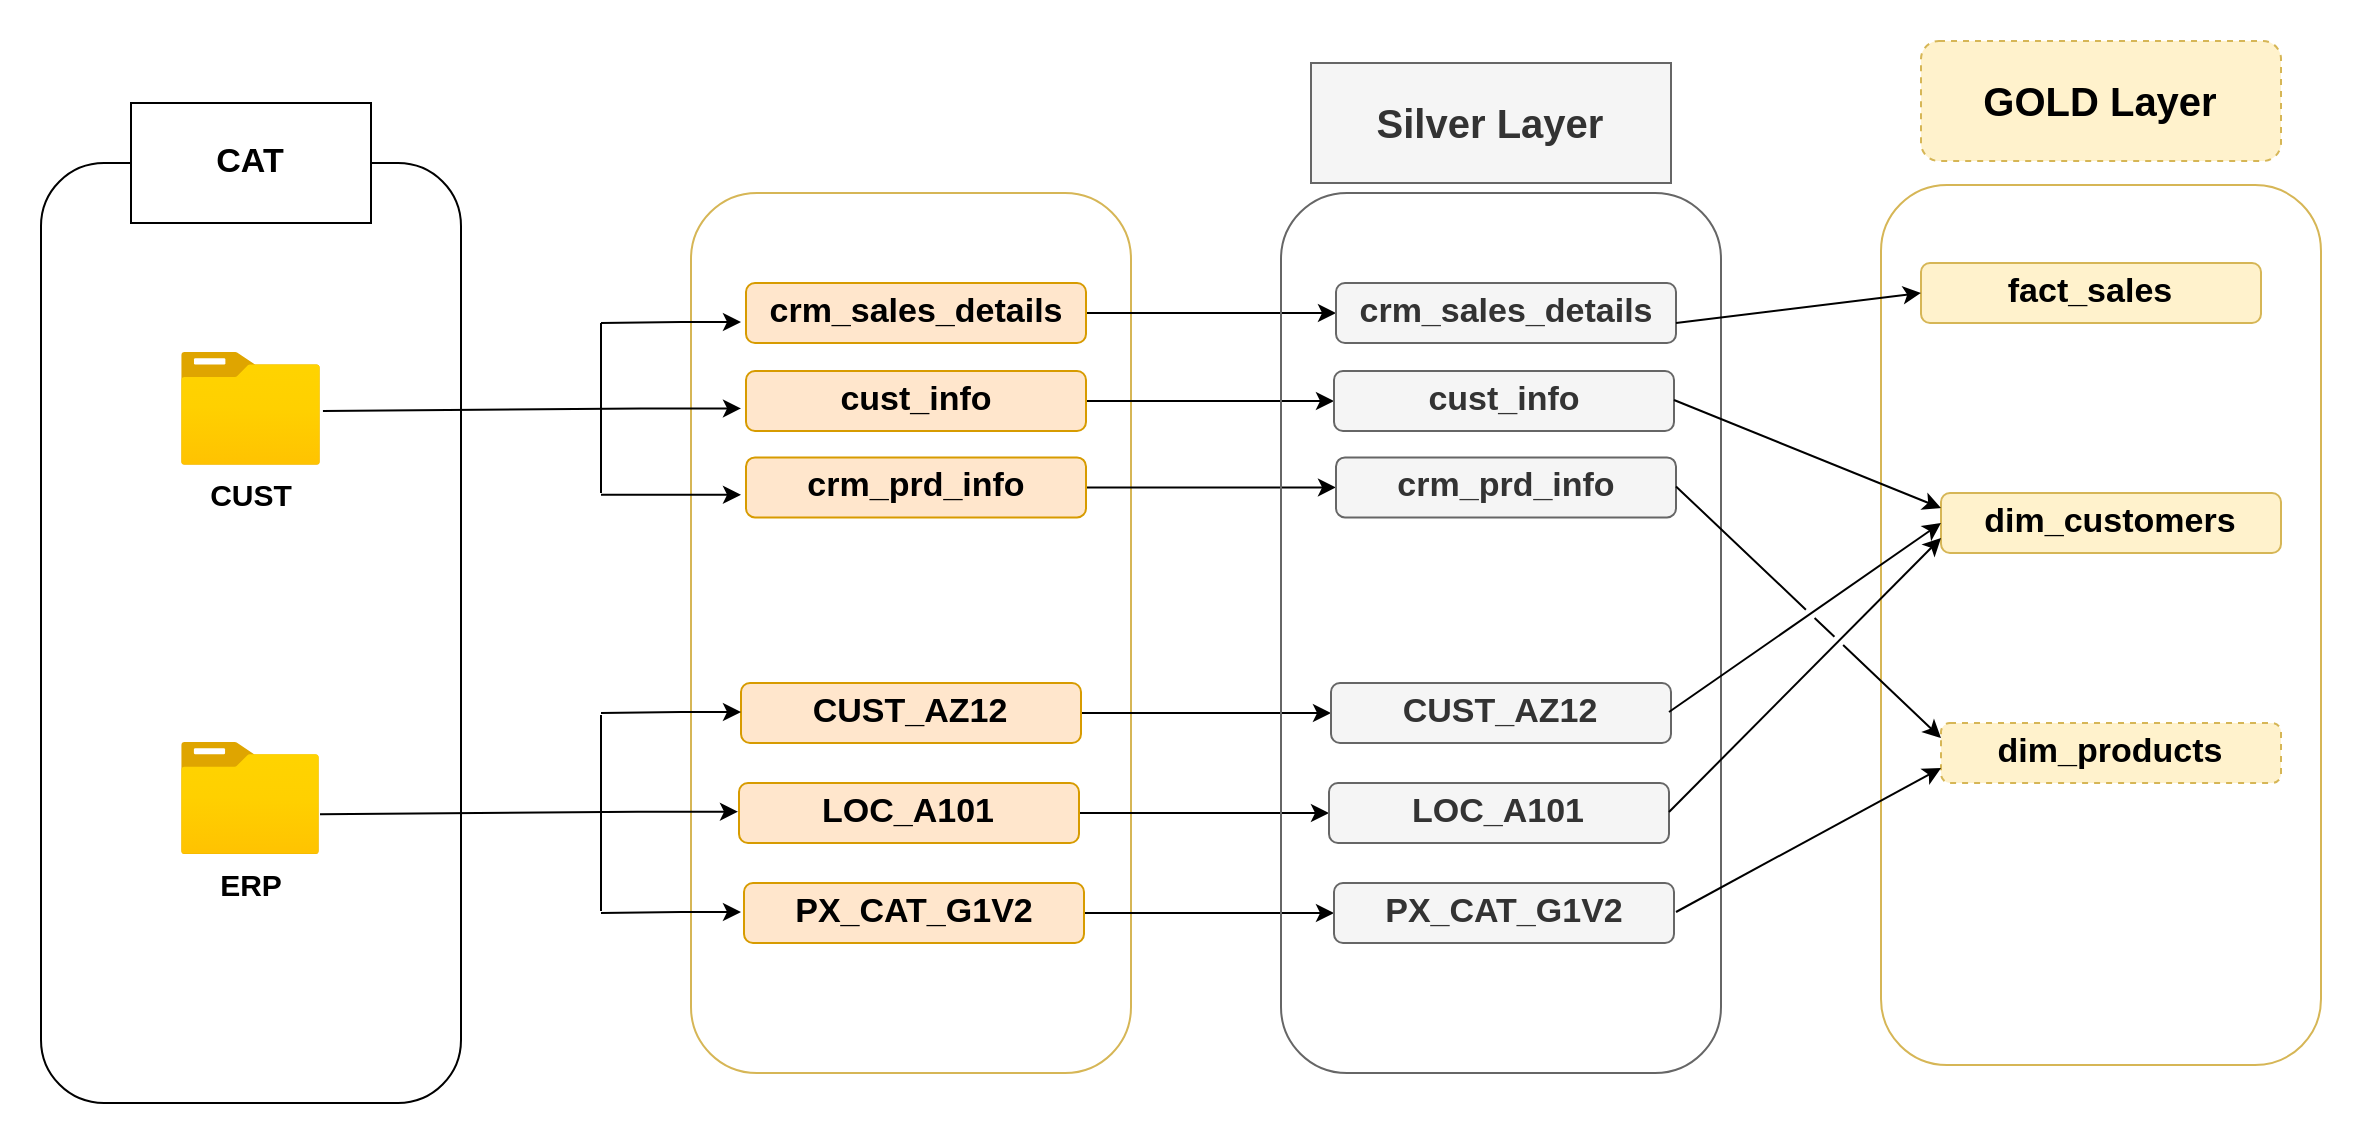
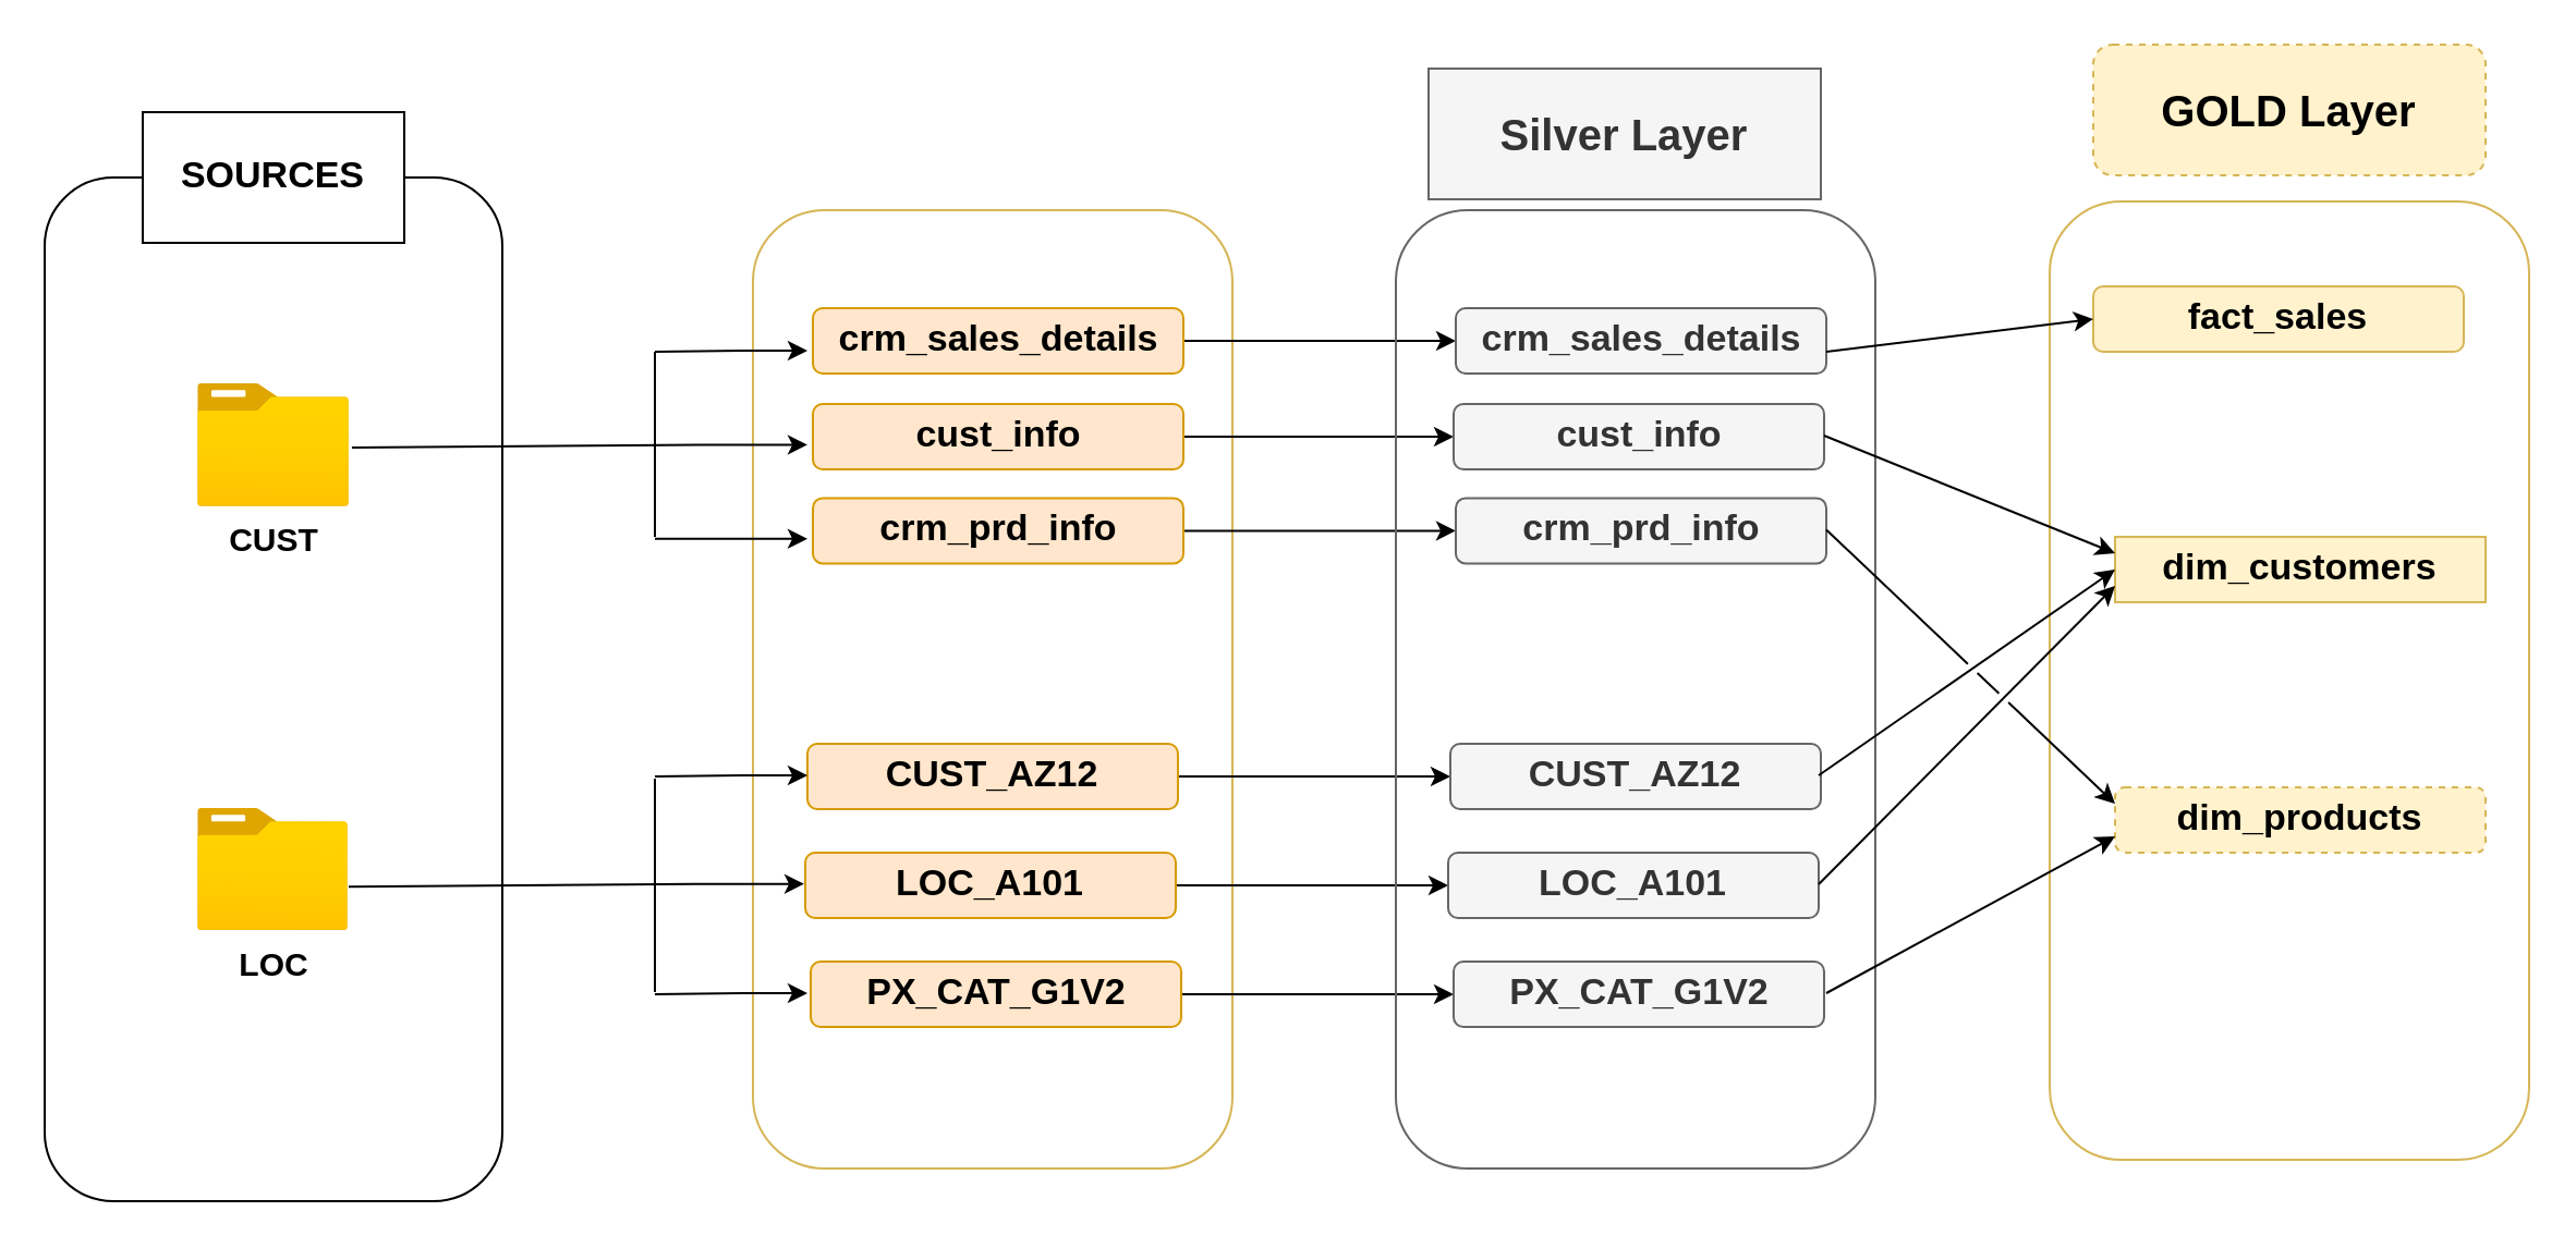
  <mxCell id="0" />
  <mxCell id="1" parent="0" />
  <mxCell id="2" value="" style="rounded=1;whiteSpace=wrap;html=1;" parent="1" vertex="1"><mxGeometry x="20" y="81" width="210" height="470" as="geometry" /></mxCell>
- <mxCell id="3" value="CAT" style="rounded=0;whiteSpace=wrap;html=1;fontSize=17;fontStyle=1" parent="1" vertex="1"><mxGeometry x="65" y="51" width="120" height="60" as="geometry" /></mxCell>
+ <mxCell id="3" value="SOURCES" style="rounded=0;whiteSpace=wrap;html=1;fontSize=17;fontStyle=1" parent="1" vertex="1"><mxGeometry x="65" y="51" width="120" height="60" as="geometry" /></mxCell>
  <mxCell id="4" value="CUST" style="image;aspect=fixed;html=1;points=[];align=center;fontSize=15;image=img/lib/azure2/general/Folder_Blank.svg;fontStyle=1" parent="1" vertex="1"><mxGeometry x="90.5" y="176" width="69.5" height="56.41" as="geometry" /></mxCell>
- <mxCell id="5" value="ERP" style="image;aspect=fixed;html=1;points=[];align=center;fontSize=15;image=img/lib/azure2/general/Folder_Blank.svg;fontStyle=1" parent="1" vertex="1"><mxGeometry x="90.5" y="371" width="69" height="56.0" as="geometry" /></mxCell>
+ <mxCell id="5" value="LOC" style="image;aspect=fixed;html=1;points=[];align=center;fontSize=15;image=img/lib/azure2/general/Folder_Blank.svg;fontStyle=1" parent="1" vertex="1"><mxGeometry x="90.5" y="371" width="69" height="56.0" as="geometry" /></mxCell>
  <mxCell id="6" value="" style="rounded=1;whiteSpace=wrap;html=1;fillColor=none;strokeColor=#d6b656;" parent="1" vertex="1"><mxGeometry x="345" y="96" width="220" height="440" as="geometry" /></mxCell>
  <mxCell id="7" style="edgeStyle=orthogonalEdgeStyle;rounded=0;orthogonalLoop=1;jettySize=auto;html=1;exitX=1;exitY=0.5;exitDx=0;exitDy=0;" parent="1" source="8" target="29" edge="1"><mxGeometry relative="1" as="geometry" /></mxCell>
  <mxCell id="8" value="cust_info" style="rounded=1;whiteSpace=wrap;html=1;fontStyle=1;fontSize=17;fillColor=#ffe6cc;strokeColor=#d79b00;" parent="1" vertex="1"><mxGeometry x="372.5" y="185" width="170" height="30" as="geometry" /></mxCell>
  <mxCell id="9" style="edgeStyle=orthogonalEdgeStyle;rounded=0;orthogonalLoop=1;jettySize=auto;html=1;exitX=1;exitY=0.5;exitDx=0;exitDy=0;" parent="1" source="10" target="30" edge="1"><mxGeometry relative="1" as="geometry" /></mxCell>
  <mxCell id="10" value="crm_prd_info" style="rounded=1;whiteSpace=wrap;html=1;fontStyle=1;fontSize=17;fillColor=#ffe6cc;strokeColor=#d79b00;" parent="1" vertex="1"><mxGeometry x="372.5" y="228.2" width="170" height="30" as="geometry" /></mxCell>
  <mxCell id="11" style="edgeStyle=orthogonalEdgeStyle;rounded=0;orthogonalLoop=1;jettySize=auto;html=1;exitX=1;exitY=0.5;exitDx=0;exitDy=0;entryX=0;entryY=0.5;entryDx=0;entryDy=0;" parent="1" source="12" target="31" edge="1"><mxGeometry relative="1" as="geometry" /></mxCell>
  <mxCell id="12" value="crm_sales_details" style="rounded=1;whiteSpace=wrap;html=1;fontStyle=1;fontSize=17;fillColor=#ffe6cc;strokeColor=#d79b00;" parent="1" vertex="1"><mxGeometry x="372.5" y="141" width="170" height="30" as="geometry" /></mxCell>
  <mxCell id="13" style="edgeStyle=orthogonalEdgeStyle;rounded=0;orthogonalLoop=1;jettySize=auto;html=1;exitX=1;exitY=0.5;exitDx=0;exitDy=0;entryX=0;entryY=0.5;entryDx=0;entryDy=0;" parent="1" source="14" target="32" edge="1"><mxGeometry relative="1" as="geometry" /></mxCell>
  <mxCell id="14" value="CUST_AZ12" style="rounded=1;whiteSpace=wrap;html=1;fontStyle=1;fontSize=17;fillColor=#ffe6cc;strokeColor=#d79b00;" parent="1" vertex="1"><mxGeometry x="370" y="341" width="170" height="30" as="geometry" /></mxCell>
  <mxCell id="15" style="edgeStyle=orthogonalEdgeStyle;rounded=0;orthogonalLoop=1;jettySize=auto;html=1;exitX=1;exitY=0.5;exitDx=0;exitDy=0;entryX=0;entryY=0.5;entryDx=0;entryDy=0;" parent="1" source="16" target="33" edge="1"><mxGeometry relative="1" as="geometry" /></mxCell>
  <mxCell id="16" value="LOC_A101" style="rounded=1;whiteSpace=wrap;html=1;fontStyle=1;fontSize=17;fillColor=#ffe6cc;strokeColor=#d79b00;" parent="1" vertex="1"><mxGeometry x="369" y="391" width="170" height="30" as="geometry" /></mxCell>
  <mxCell id="17" style="edgeStyle=orthogonalEdgeStyle;rounded=0;orthogonalLoop=1;jettySize=auto;html=1;exitX=1;exitY=0.5;exitDx=0;exitDy=0;entryX=0;entryY=0.5;entryDx=0;entryDy=0;" parent="1" source="18" target="34" edge="1"><mxGeometry relative="1" as="geometry" /></mxCell>
  <mxCell id="18" value="PX_CAT_G1V2" style="rounded=1;whiteSpace=wrap;html=1;fontStyle=1;fontSize=17;fillColor=#ffe6cc;strokeColor=#d79b00;" parent="1" vertex="1"><mxGeometry x="371.5" y="441" width="170" height="30" as="geometry" /></mxCell>
  <mxCell id="19" value="" style="endArrow=classic;html=1;rounded=0;" parent="1" edge="1"><mxGeometry width="50" height="50" relative="1" as="geometry"><mxPoint x="300" y="161" as="sourcePoint" /><mxPoint x="370" y="160.5" as="targetPoint" /><Array as="points"><mxPoint x="340" y="160.5" /></Array></mxGeometry></mxCell>
  <mxCell id="20" value="" style="endArrow=classic;html=1;rounded=0;exitX=1.014;exitY=0.514;exitDx=0;exitDy=0;exitPerimeter=0;" parent="1" source="4" edge="1"><mxGeometry width="50" height="50" relative="1" as="geometry"><mxPoint x="300" y="203.7" as="sourcePoint" /><mxPoint x="370" y="203.7" as="targetPoint" /><Array as="points"><mxPoint x="320" y="203.7" /><mxPoint x="340" y="203.7" /></Array></mxGeometry></mxCell>
  <mxCell id="21" value="" style="endArrow=classic;html=1;rounded=0;" parent="1" edge="1"><mxGeometry width="50" height="50" relative="1" as="geometry"><mxPoint x="300" y="246.91" as="sourcePoint" /><mxPoint x="370" y="246.91" as="targetPoint" /><Array as="points"><mxPoint x="340" y="246.91" /></Array></mxGeometry></mxCell>
  <mxCell id="22" value="" style="endArrow=none;html=1;rounded=0;" parent="1" edge="1"><mxGeometry width="50" height="50" relative="1" as="geometry"><mxPoint x="300" y="246" as="sourcePoint" /><mxPoint x="300" y="161" as="targetPoint" /><Array as="points" /></mxGeometry></mxCell>
  <mxCell id="23" value="" style="endArrow=classic;html=1;rounded=0;exitX=1.014;exitY=0.514;exitDx=0;exitDy=0;exitPerimeter=0;" parent="1" edge="1"><mxGeometry width="50" height="50" relative="1" as="geometry"><mxPoint x="159.5" y="406.65" as="sourcePoint" /><mxPoint x="368.5" y="405.35" as="targetPoint" /><Array as="points"><mxPoint x="318.5" y="405.35" /><mxPoint x="338.5" y="405.35" /></Array></mxGeometry></mxCell>
  <mxCell id="24" value="" style="endArrow=classic;html=1;rounded=0;" parent="1" edge="1"><mxGeometry width="50" height="50" relative="1" as="geometry"><mxPoint x="300" y="356" as="sourcePoint" /><mxPoint x="370" y="355.5" as="targetPoint" /><Array as="points"><mxPoint x="340" y="355.5" /></Array></mxGeometry></mxCell>
  <mxCell id="25" value="" style="endArrow=classic;html=1;rounded=0;" parent="1" edge="1"><mxGeometry width="50" height="50" relative="1" as="geometry"><mxPoint x="300" y="456" as="sourcePoint" /><mxPoint x="370" y="455.5" as="targetPoint" /><Array as="points"><mxPoint x="340" y="455.5" /></Array></mxGeometry></mxCell>
  <mxCell id="26" value="" style="endArrow=none;html=1;rounded=0;" parent="1" edge="1"><mxGeometry width="50" height="50" relative="1" as="geometry"><mxPoint x="300" y="455" as="sourcePoint" /><mxPoint x="300" y="357" as="targetPoint" /><Array as="points" /></mxGeometry></mxCell>
  <mxCell id="27" value="Silver Layer" style="whiteSpace=wrap;html=1;fontStyle=1;fontSize=20;fillColor=#f5f5f5;strokeColor=#666666;fontColor=#333333;rounded=0;" parent="1" vertex="1"><mxGeometry x="655" y="31" width="180" height="60" as="geometry" /></mxCell>
  <mxCell id="28" value="" style="rounded=1;whiteSpace=wrap;html=1;fillColor=none;strokeColor=#666666;fontColor=#333333;" parent="1" vertex="1"><mxGeometry x="640" y="96" width="220" height="440" as="geometry" /></mxCell>
  <mxCell id="29" value="cust_info" style="rounded=1;whiteSpace=wrap;html=1;fontStyle=1;fontSize=17;fillColor=#f5f5f5;strokeColor=#666666;fontColor=#333333;" parent="1" vertex="1"><mxGeometry x="666.5" y="185" width="170" height="30" as="geometry" /></mxCell>
  <mxCell id="30" value="crm_prd_info" style="rounded=1;whiteSpace=wrap;html=1;fontStyle=1;fontSize=17;fillColor=#f5f5f5;strokeColor=#666666;fontColor=#333333;" parent="1" vertex="1"><mxGeometry x="667.5" y="228.2" width="170" height="30" as="geometry" /></mxCell>
  <mxCell id="31" value="crm_sales_details" style="rounded=1;whiteSpace=wrap;html=1;fontStyle=1;fontSize=17;fillColor=#f5f5f5;strokeColor=#666666;fontColor=#333333;" parent="1" vertex="1"><mxGeometry x="667.5" y="141" width="170" height="30" as="geometry" /></mxCell>
  <mxCell id="32" value="CUST_AZ12" style="rounded=1;whiteSpace=wrap;html=1;fontStyle=1;fontSize=17;fillColor=#f5f5f5;strokeColor=#666666;fontColor=#333333;" parent="1" vertex="1"><mxGeometry x="665" y="341" width="170" height="30" as="geometry" /></mxCell>
  <mxCell id="33" value="LOC_A101" style="rounded=1;whiteSpace=wrap;html=1;fontStyle=1;fontSize=17;fillColor=#f5f5f5;strokeColor=#666666;fontColor=#333333;" parent="1" vertex="1"><mxGeometry x="664" y="391" width="170" height="30" as="geometry" /></mxCell>
  <mxCell id="34" value="PX_CAT_G1V2" style="rounded=1;whiteSpace=wrap;html=1;fontStyle=1;fontSize=17;fillColor=#f5f5f5;strokeColor=#666666;fontColor=#333333;" parent="1" vertex="1"><mxGeometry x="666.5" y="441" width="170" height="30" as="geometry" /></mxCell>
  <mxCell id="35" value="GOLD Layer" style="rounded=1;whiteSpace=wrap;html=1;fontStyle=1;fontSize=20;fillColor=#fff2cc;strokeColor=#d6b656;dashed=1;" vertex="1" parent="1"><mxGeometry x="960" y="20" width="180" height="60" as="geometry" /></mxCell>
  <mxCell id="36" value="" style="rounded=1;whiteSpace=wrap;html=1;fillColor=none;strokeColor=#d6b656;" vertex="1" parent="1"><mxGeometry x="940" y="92" width="220" height="440" as="geometry" /></mxCell>
  <mxCell id="37" value="fact_sales" style="rounded=1;whiteSpace=wrap;html=1;fontStyle=1;fontSize=17;fillColor=#fff2cc;strokeColor=#d6b656;" vertex="1" parent="1"><mxGeometry x="960" y="131" width="170" height="30" as="geometry" /></mxCell>
- <mxCell id="38" value="dim_customers" style="rounded=1;whiteSpace=wrap;html=1;fontStyle=1;fontSize=17;fillColor=#fff2cc;strokeColor=#d6b656;" vertex="1" parent="1"><mxGeometry x="970" y="246" width="170" height="30" as="geometry" /></mxCell>
+ <mxCell id="38" value="dim_customers" style="whiteSpace=wrap;html=1;fontStyle=1;fontSize=17;fillColor=#fff2cc;strokeColor=#d6b656;rounded=0;" vertex="1" parent="1"><mxGeometry x="970" y="246" width="170" height="30" as="geometry" /></mxCell>
  <mxCell id="39" value="dim_products" style="rounded=1;whiteSpace=wrap;html=1;fontStyle=1;fontSize=17;fillColor=#fff2cc;strokeColor=#d6b656;dashed=1;" vertex="1" parent="1"><mxGeometry x="970" y="361" width="170" height="30" as="geometry" /></mxCell>
  <mxCell id="40" value="" style="endArrow=classic;html=1;rounded=0;entryX=0;entryY=0.5;entryDx=0;entryDy=0;jumpStyle=gap;" edge="1" parent="1" target="37"><mxGeometry width="50" height="50" relative="1" as="geometry"><mxPoint x="837.5" y="161" as="sourcePoint" /><mxPoint x="887.5" y="111" as="targetPoint" /></mxGeometry></mxCell>
  <mxCell id="41" value="" style="endArrow=classic;html=1;rounded=0;entryX=0;entryY=0.25;entryDx=0;entryDy=0;jumpStyle=gap;" edge="1" parent="1" target="38"><mxGeometry width="50" height="50" relative="1" as="geometry"><mxPoint x="836.5" y="199.5" as="sourcePoint" /><mxPoint x="970" y="261" as="targetPoint" /></mxGeometry></mxCell>
  <mxCell id="42" value="" style="endArrow=classic;html=1;rounded=0;entryX=0;entryY=0.5;entryDx=0;entryDy=0;jumpStyle=gap;" edge="1" parent="1" target="38"><mxGeometry width="50" height="50" relative="1" as="geometry"><mxPoint x="834" y="355.5" as="sourcePoint" /><mxPoint x="966.5" y="355.5" as="targetPoint" /></mxGeometry></mxCell>
  <mxCell id="43" value="" style="endArrow=classic;html=1;rounded=0;entryX=0;entryY=0.75;entryDx=0;entryDy=0;jumpStyle=gap;" edge="1" parent="1" target="38"><mxGeometry width="50" height="50" relative="1" as="geometry"><mxPoint x="834" y="405.5" as="sourcePoint" /><mxPoint x="966.5" y="405.5" as="targetPoint" /></mxGeometry></mxCell>
  <mxCell id="44" value="" style="endArrow=classic;html=1;rounded=0;entryX=0;entryY=0.25;entryDx=0;entryDy=0;jumpStyle=gap;" edge="1" parent="1" target="39"><mxGeometry width="50" height="50" relative="1" as="geometry"><mxPoint x="837.5" y="242.7" as="sourcePoint" /><mxPoint x="970" y="242.7" as="targetPoint" /></mxGeometry></mxCell>
  <mxCell id="45" value="" style="endArrow=classic;html=1;rounded=0;entryX=0;entryY=0.75;entryDx=0;entryDy=0;jumpStyle=gap;" edge="1" parent="1" target="39"><mxGeometry width="50" height="50" relative="1" as="geometry"><mxPoint x="837.5" y="455.5" as="sourcePoint" /><mxPoint x="970" y="455.5" as="targetPoint" /></mxGeometry></mxCell>
